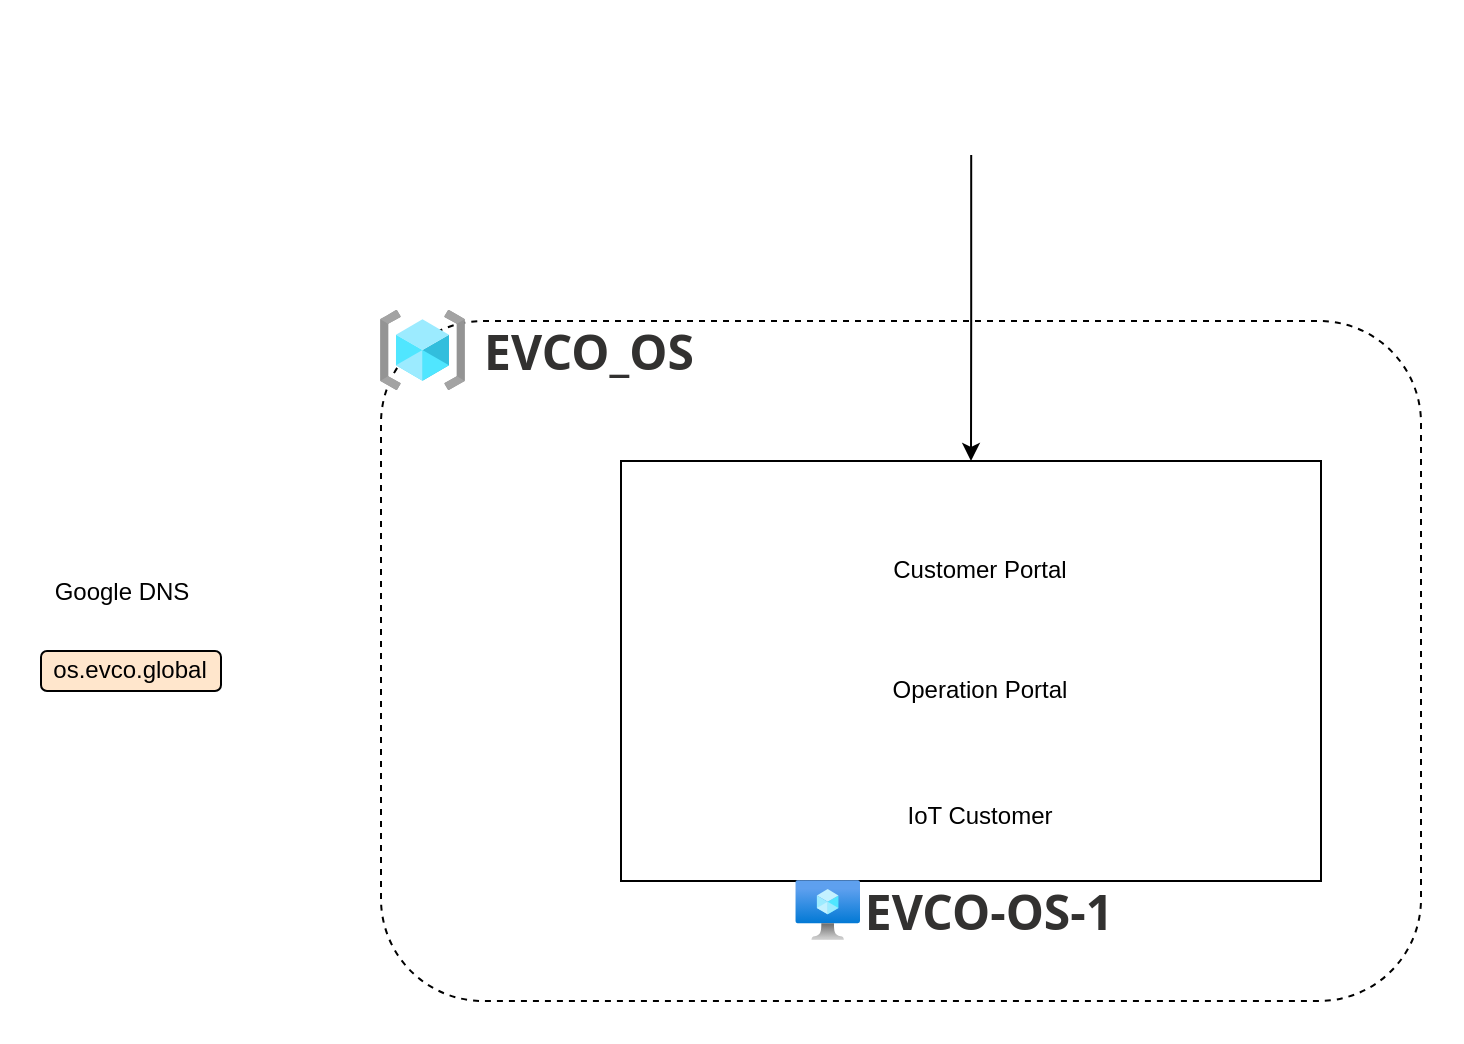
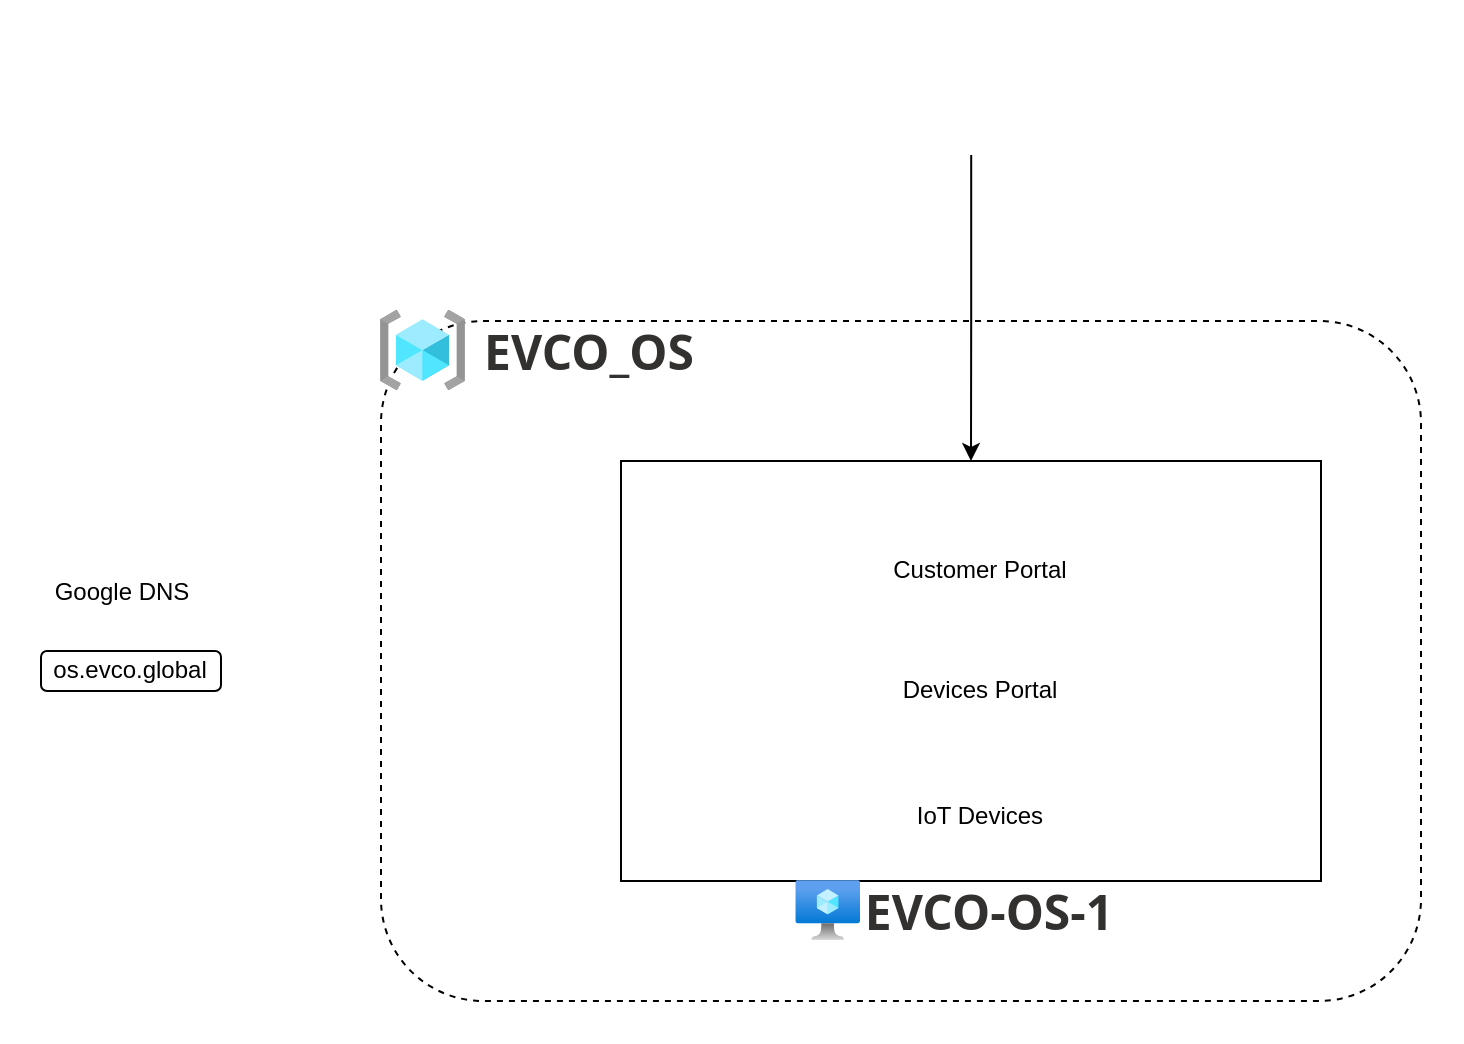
  <mxCell id="0" />
  <mxCell id="1" parent="0" />
  <mxCell id="2" value="" style="rounded=1;whiteSpace=wrap;html=1;dashed=1;glass=1;fillColor=none;" vertex="1" parent="1"><mxGeometry x="190" y="160" width="520" height="340" as="geometry" /></mxCell>
  <mxCell id="3" value="" style="rounded=0;whiteSpace=wrap;html=1;" vertex="1" parent="1"><mxGeometry x="310" y="230" width="350" height="210" as="geometry" /></mxCell>
  <mxCell id="4" value="" style="aspect=fixed;html=1;points=[];align=center;image;fontSize=12;image=img/lib/azure2/compute/Virtual_Machine.svg;" vertex="1" parent="1"><mxGeometry x="397.66" y="440" width="32.34" height="30" as="geometry" /></mxCell>
  <mxCell id="5" value="Google DNS" style="shape=image;verticalLabelPosition=bottom;labelBackgroundColor=default;verticalAlign=top;aspect=fixed;imageAspect=0;image=https://cdn-icons-png.flaticon.com/512/1183/1183595.png;" vertex="1" parent="1"><mxGeometry x="40" y="240" width="42" height="42" as="geometry" /></mxCell>
- <mxCell id="6" value="os.evco.global" style="rounded=1;whiteSpace=wrap;html=1;fillColor=#ffe6cc;" vertex="1" parent="1"><mxGeometry x="20" y="325" width="90" height="20" as="geometry" /></mxCell>
+ <mxCell id="6" value="os.evco.global" style="rounded=1;whiteSpace=wrap;html=1;" vertex="1" parent="1"><mxGeometry x="20" y="325" width="90" height="20" as="geometry" /></mxCell>
  <mxCell id="7" value="&lt;h2 style=&quot;font-size: 24px; margin: 0px 16px 0px 0px; overflow: hidden; text-overflow: ellipsis; line-height: 28px; flex: 0 1 auto; color: rgb(50, 49, 48); font-family: az_ea_font, &amp;quot;Segoe UI&amp;quot;, az_font, system-ui, -apple-system, BlinkMacSystemFont, Roboto, Oxygen, Ubuntu, Cantarell, &amp;quot;Open Sans&amp;quot;, &amp;quot;Helvetica Neue&amp;quot;, sans-serif; text-align: start; background-color: rgb(255, 255, 255); outline: none !important;&quot; aria-describedby=&quot;39863ec9-62a0-472a-be32-78cf1785600c&quot; id=&quot;39863ec9-62a0-472a-be32-78cf1785600d&quot; class=&quot;fxs-blade-title-titleText msportalfx-tooltip-overflow&quot;&gt;EVCO-OS-1&lt;/h2&gt;" style="text;html=1;strokeColor=none;fillColor=none;align=center;verticalAlign=middle;whiteSpace=wrap;rounded=0;" vertex="1" parent="1"><mxGeometry x="430" y="440" width="145" height="30" as="geometry" /></mxCell>
  <mxCell id="8" value="" style="shape=image;verticalLabelPosition=bottom;labelBackgroundColor=default;verticalAlign=top;aspect=fixed;imageAspect=0;image=https://cdn-icons-png.flaticon.com/512/1085/1085784.png;" vertex="1" parent="1"><mxGeometry x="360" y="260" width="50" height="50" as="geometry" /></mxCell>
  <mxCell id="9" value="Customer Portal" style="text;html=1;strokeColor=none;fillColor=none;align=center;verticalAlign=middle;whiteSpace=wrap;rounded=0;" vertex="1" parent="1"><mxGeometry x="440" y="270" width="100" height="30" as="geometry" /></mxCell>
  <mxCell id="10" value="" style="shape=image;verticalLabelPosition=bottom;labelBackgroundColor=default;verticalAlign=top;aspect=fixed;imageAspect=0;image=https://cdn-icons-png.flaticon.com/512/1085/1085784.png;" vertex="1" parent="1"><mxGeometry x="360" y="320" width="50" height="50" as="geometry" /></mxCell>
- <mxCell id="11" value="Operation Portal" style="text;html=1;strokeColor=none;fillColor=none;align=center;verticalAlign=middle;whiteSpace=wrap;rounded=0;" vertex="1" parent="1"><mxGeometry x="440" y="330" width="100" height="30" as="geometry" /></mxCell>
+ <mxCell id="11" value="Devices Portal" style="text;html=1;strokeColor=none;fillColor=none;align=center;verticalAlign=middle;whiteSpace=wrap;rounded=0;" vertex="1" parent="1"><mxGeometry x="440" y="330" width="100" height="30" as="geometry" /></mxCell>
  <mxCell id="12" value="" style="shape=image;verticalLabelPosition=bottom;labelBackgroundColor=default;verticalAlign=top;aspect=fixed;imageAspect=0;image=https://cdn-icons-png.flaticon.com/512/1085/1085784.png;" vertex="1" parent="1"><mxGeometry x="360" y="383" width="50" height="50" as="geometry" /></mxCell>
- <mxCell id="13" value="IoT Customer" style="text;html=1;strokeColor=none;fillColor=none;align=center;verticalAlign=middle;whiteSpace=wrap;rounded=0;" vertex="1" parent="1"><mxGeometry x="440" y="393" width="100" height="30" as="geometry" /></mxCell>
+ <mxCell id="13" value="IoT Devices" style="text;html=1;strokeColor=none;fillColor=none;align=center;verticalAlign=middle;whiteSpace=wrap;rounded=0;" vertex="1" parent="1"><mxGeometry x="440" y="393" width="100" height="30" as="geometry" /></mxCell>
  <mxCell id="14" value="" style="shape=image;verticalLabelPosition=bottom;labelBackgroundColor=default;verticalAlign=top;aspect=fixed;imageAspect=0;image=https://cdn-icons-png.flaticon.com/512/1199/1199128.png;" vertex="1" parent="1"><mxGeometry x="590" y="278" width="52" height="52" as="geometry" /></mxCell>
  <mxCell id="15" value="&lt;h2 style=&quot;font-size: 24px; margin: 0px 16px 0px 0px; overflow: hidden; text-overflow: ellipsis; line-height: 28px; flex: 0 1 auto; color: rgb(50, 49, 48); font-family: az_ea_font, &amp;quot;Segoe UI&amp;quot;, az_font, system-ui, -apple-system, BlinkMacSystemFont, Roboto, Oxygen, Ubuntu, Cantarell, &amp;quot;Open Sans&amp;quot;, &amp;quot;Helvetica Neue&amp;quot;, sans-serif; text-align: start; background-color: rgb(255, 255, 255); outline: none !important;&quot; aria-describedby=&quot;5c480b2a-7891-4ac2-a34c-e688482373ba&quot; id=&quot;5c480b2a-7891-4ac2-a34c-e688482373bb&quot; class=&quot;fxs-blade-title-titleText msportalfx-tooltip-overflow&quot;&gt;EVCO_OS&lt;/h2&gt;" style="text;html=1;strokeColor=none;fillColor=none;align=center;verticalAlign=middle;whiteSpace=wrap;rounded=0;" vertex="1" parent="1"><mxGeometry x="230" y="160" width="145" height="30" as="geometry" /></mxCell>
  <mxCell id="16" value="" style="aspect=fixed;html=1;points=[];align=center;image;fontSize=12;image=img/lib/azure2/general/Resource_Groups.svg;glass=1;dashed=1;fillColor=none;" vertex="1" parent="1"><mxGeometry x="190" y="155" width="42.5" height="40" as="geometry" /></mxCell>
  <mxCell id="17" style="edgeStyle=orthogonalEdgeStyle;rounded=0;orthogonalLoop=1;jettySize=auto;html=1;" edge="1" parent="1" source="18" target="3"><mxGeometry relative="1" as="geometry" /></mxCell>
  <mxCell id="18" value="" style="shape=image;verticalLabelPosition=bottom;labelBackgroundColor=default;verticalAlign=top;aspect=fixed;imageAspect=0;image=https://www.gartner.com/imagesrv/peer-insights/vendors/logos/gitlab.png;" vertex="1" parent="1"><mxGeometry x="420.56" y="20" width="128.87" height="57" as="geometry" /></mxCell>
